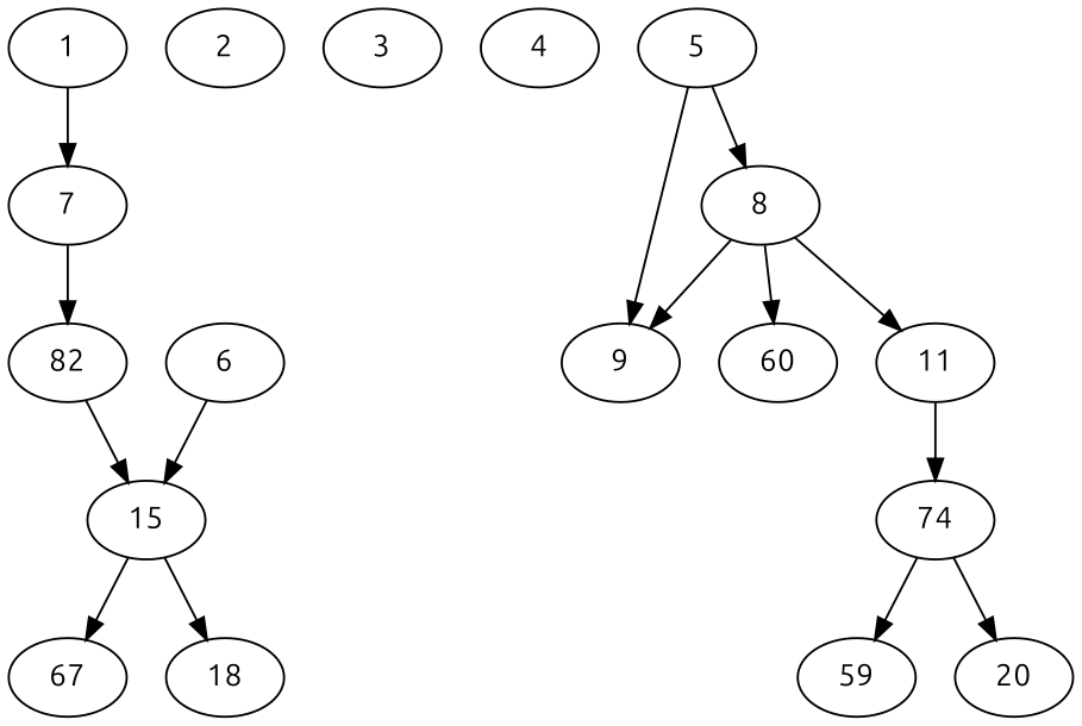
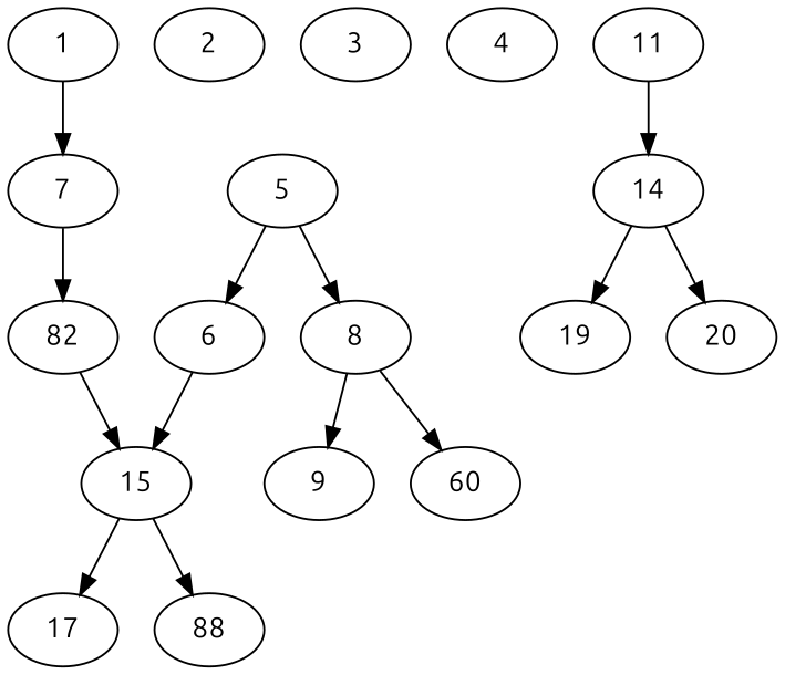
  digraph {
    fontname=Ubuntu
    node [alpha=0.09 fontname=Ubuntu]
    edge [fontname=Ubuntu]
    1 [expect_size=26226688]
    7 [alpha=0.02 expect_size=27175936]
    n3 [alpha=0.19 expect_size=10416128 label=82]
    15 [expect_size=26625024]
    2 [alpha=0.10 expect_size=5891072]
    3 [alpha=0.04 expect_size=38003712]
    4 [alpha=0.13 expect_size=38861824]
    5 [alpha=0.12 expect_size=20167680]
    6 [expect_size=49064960]
    8 [alpha=0.14 expect_size=39349248]
    9 [alpha=0.13 expect_size=36401152]
    n12 [alpha=0.03 expect_size=7085056 label=60]
    11 [alpha=0.15 expect_size=35296256]
-   14 [alpha=0.16 expect_size=43874304 label=74]
-   17 [alpha=0.15 expect_size=28488704 label=67]
-   18 [alpha=0.13 expect_size=32311296]
-   19 [alpha=0.10 expect_size=19227648 label=59]
+   14 [alpha=0.16 expect_size=43874304]
+   17 [alpha=0.15 expect_size=28488704]
+   18 [alpha=0.13 expect_size=32311296 label=88]
+   19 [alpha=0.10 expect_size=19227648]
    20 [alpha=0.04 expect_size=50509824]
    1 -> 7
    7 -> n3
    n3 -> 15
    15 -> 17
    15 -> 18
-   5 -> 9
+   5 -> 6
    5 -> 8
    6 -> 15
    8 -> 9
    8 -> n12
-   8 -> 11
    11 -> 14
    14 -> 19
    14 -> 20
  }
